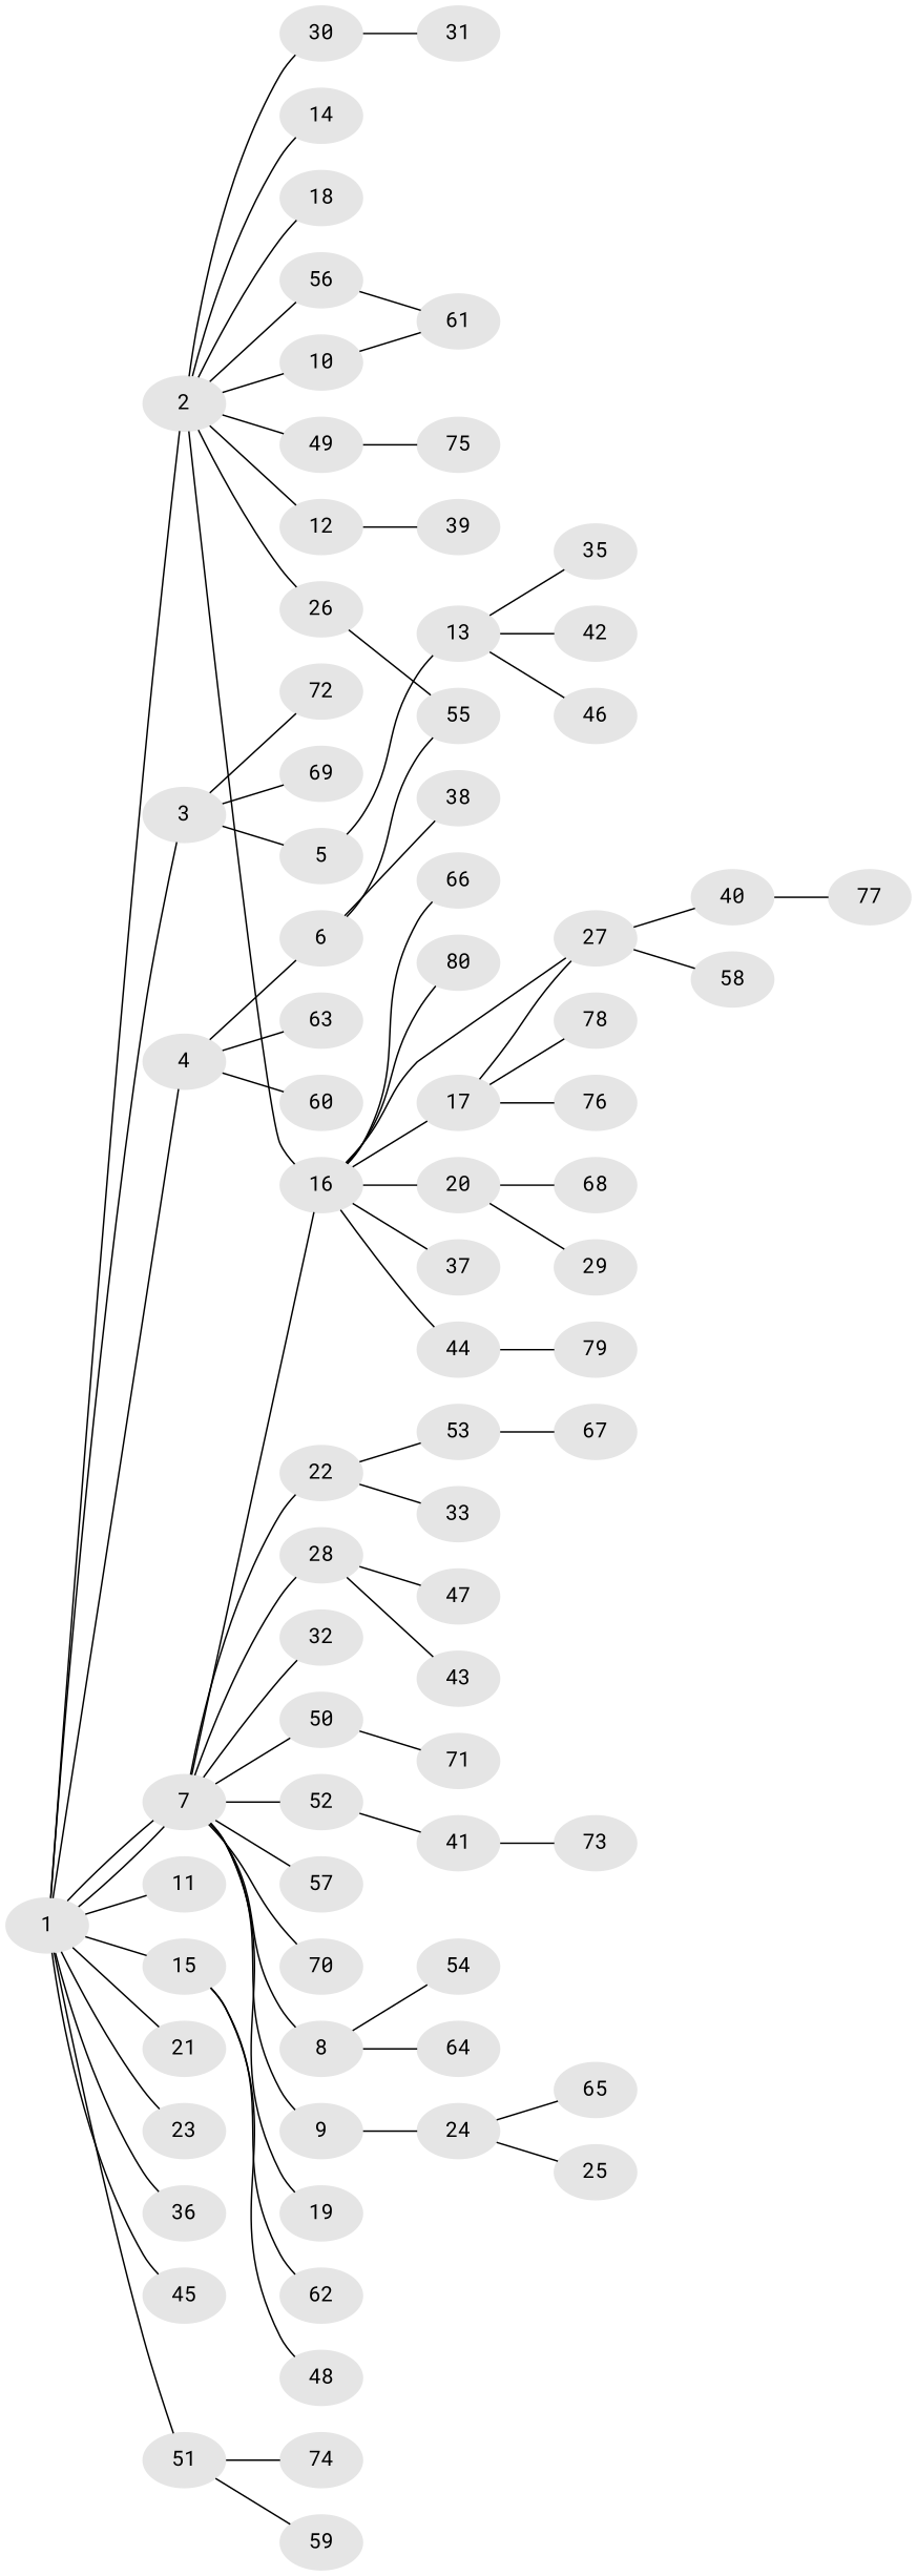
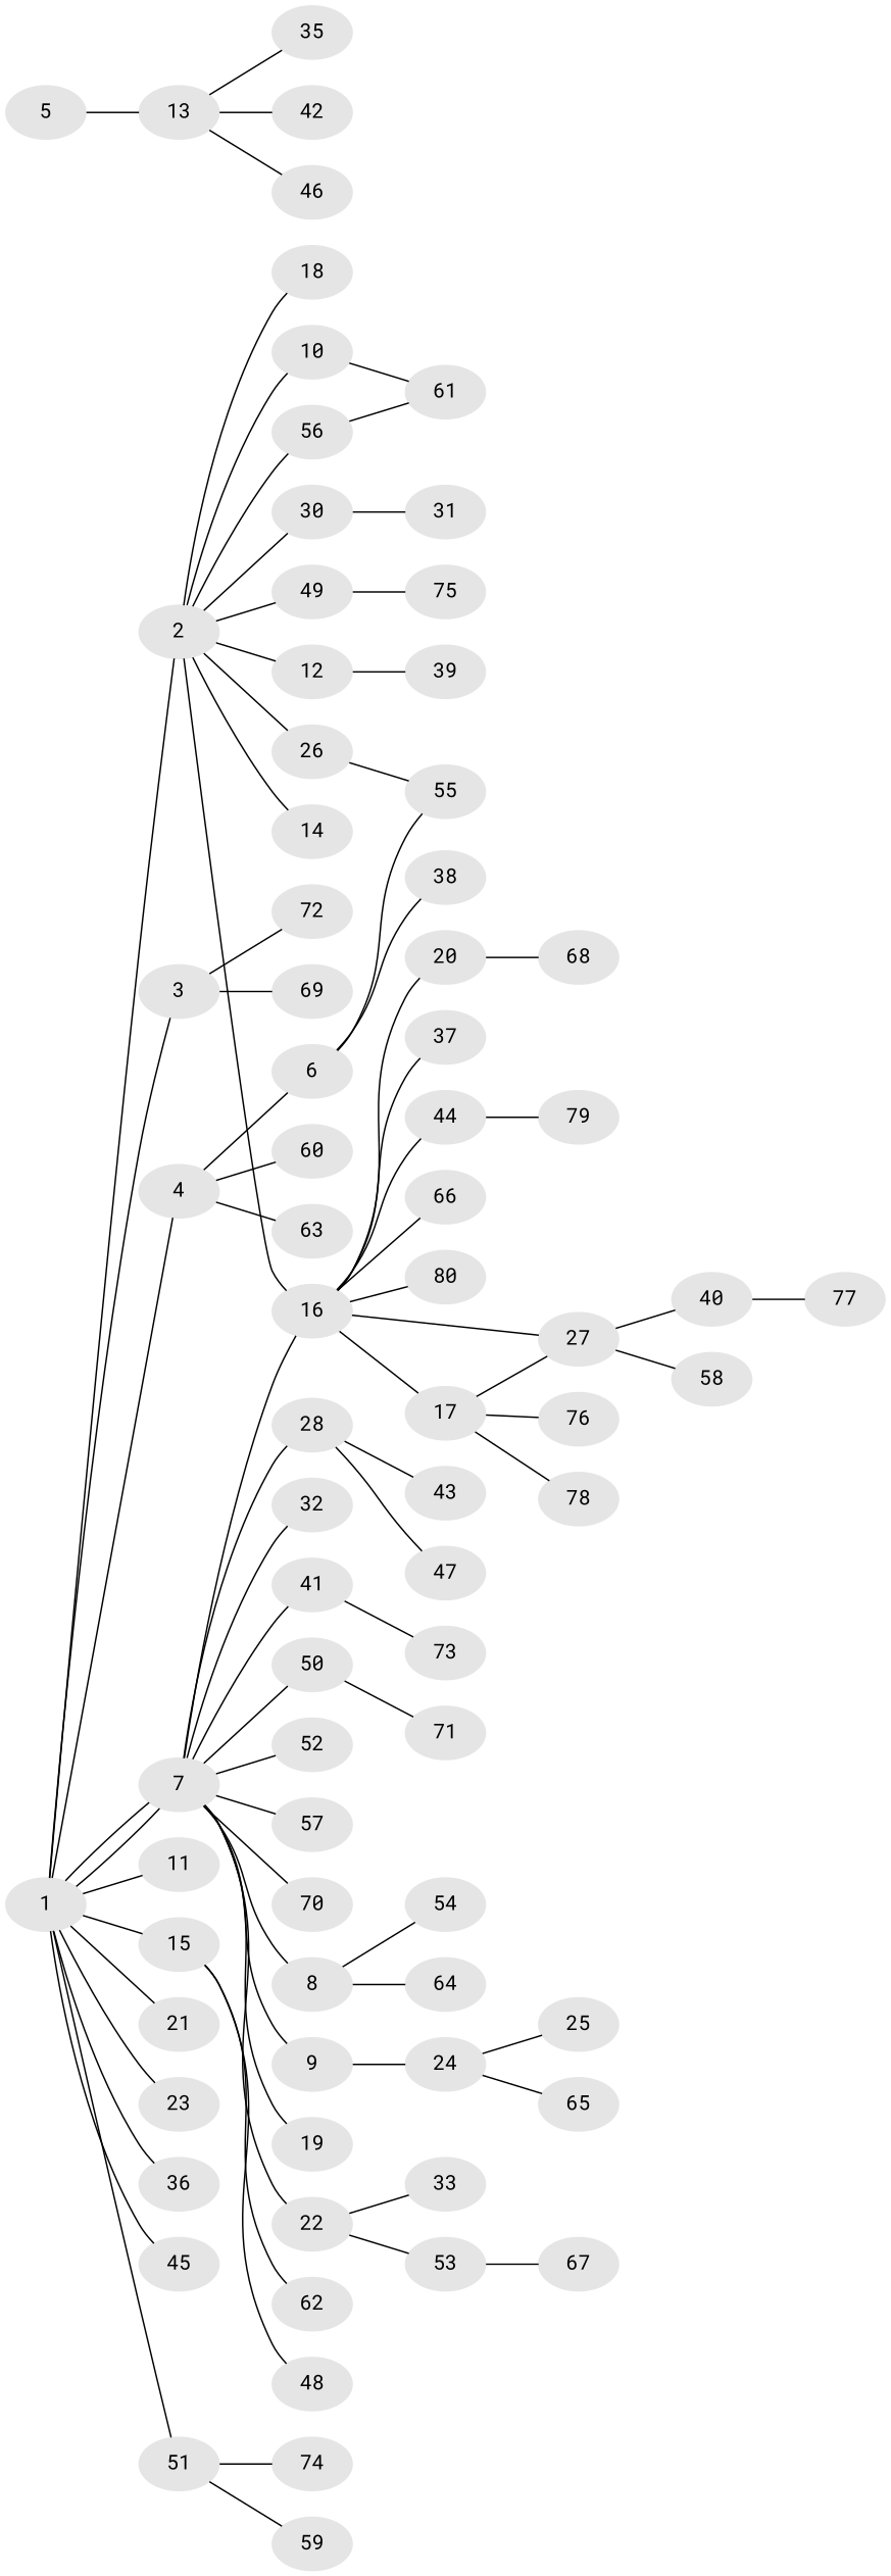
  graph {
    fontname="Roboto Mono"
    rankdir=LR
    node [color=gray90 fontname="Roboto Mono" style=filled]
    edge [fontname="Roboto Mono"]
    1
    2
    3
    4
    7
    11
    15
    21
    23
    36
    45
    51
    10
    12
    14
    16
    18
    26
    30
    49
    56
    5
    69
    72
    6
    60
    63
    8
    9
    19
    22
    28
    32
    41
    50
    52
    57
    70
    48
    62
    59
    74
    61
    39
    17
    20
    27
    37
    44
    66
    80
    55
    31
    75
    13
    38
    35
    42
    46
    54
    64
    24
    33
    53
    43
    47
    73
    71
    25
    65
    76
    78
-   29
    68
    40
    58
    79
    67
    77
    1 -- 2
    1 -- 3
    1 -- 4
    1 -- 7
    1 -- 7
    1 -- 11
    1 -- 15
    1 -- 21
    1 -- 23
    1 -- 36
    1 -- 45
    1 -- 51
    2 -- 10
    2 -- 12
    2 -- 14
    2 -- 16
    2 -- 18
    2 -- 26
    2 -- 30
    2 -- 49
    2 -- 56
-   3 -- 5
    3 -- 69
    3 -- 72
    4 -- 6
    4 -- 60
    4 -- 63
    7 -- 16
    7 -- 8
    7 -- 9
    7 -- 19
    7 -- 22
    7 -- 28
    7 -- 32
-   52 -- 41
+   7 -- 41
    7 -- 50
    7 -- 52
    7 -- 57
    7 -- 70
    15 -- 48
    15 -- 62
    51 -- 59
    51 -- 74
    10 -- 61
    12 -- 39
    16 -- 17
    16 -- 20
    16 -- 27
    16 -- 37
    16 -- 44
    16 -- 66
    16 -- 80
    26 -- 55
    30 -- 31
    49 -- 75
    56 -- 61
    5 -- 13
    6 -- 55
    6 -- 38
    8 -- 54
    8 -- 64
    9 -- 24
    22 -- 33
    22 -- 53
    28 -- 43
    28 -- 47
    41 -- 73
    50 -- 71
    17 -- 27
    17 -- 76
    17 -- 78
-   20 -- 29
    20 -- 68
    27 -- 40
    27 -- 58
    44 -- 79
    13 -- 35
    13 -- 42
    13 -- 46
    24 -- 25
    24 -- 65
    53 -- 67
    40 -- 77
  }
